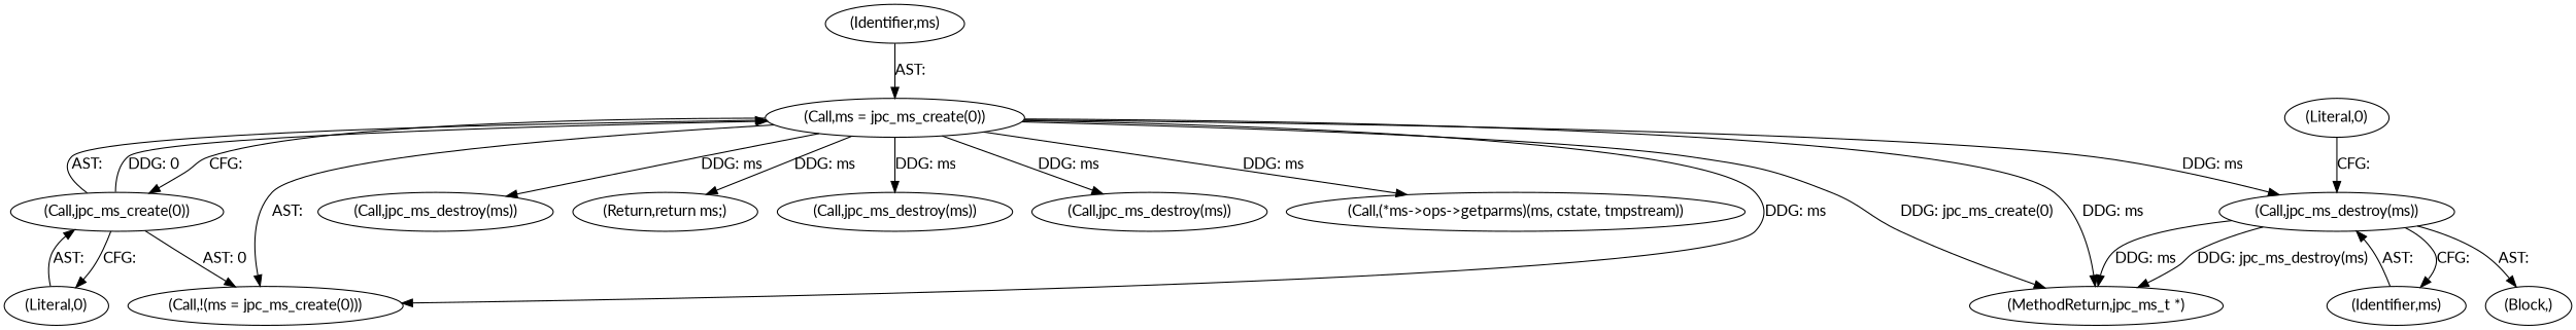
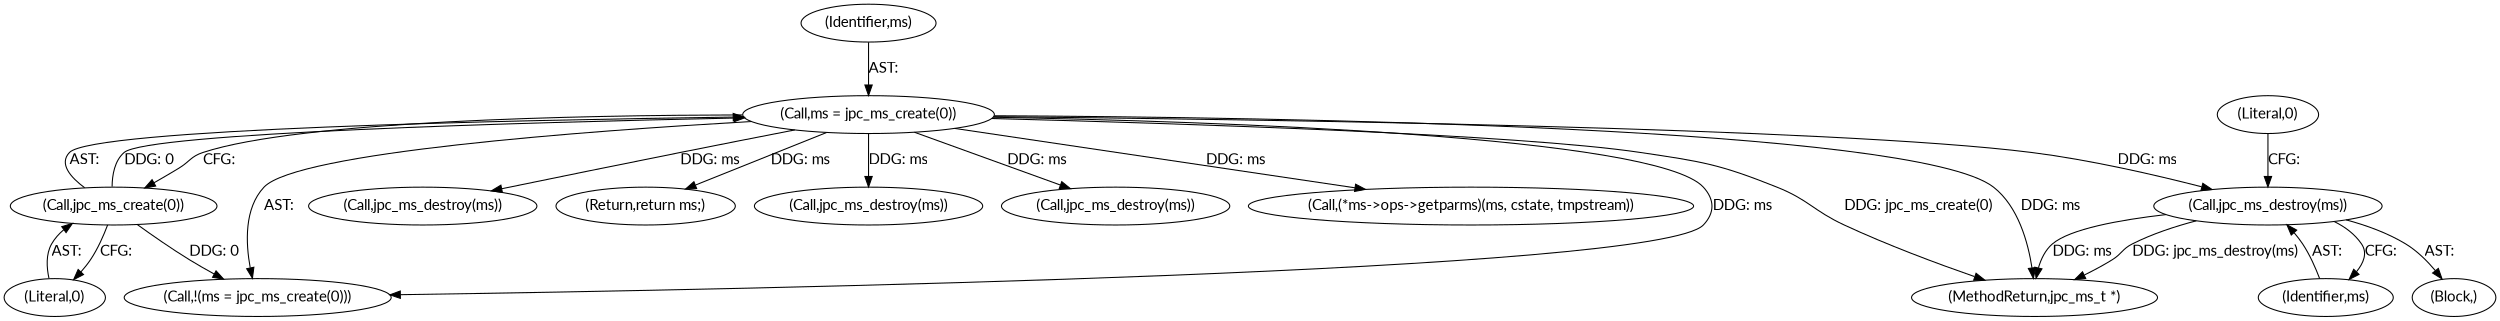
  digraph {
    fontname=Lato
    node [fontname=Lato]
    edge [fontname=Lato]
    n1 [label="(Call,jpc_ms_destroy(ms))"]
    n2 [label="(Block,)"]
    n3 [label="(Identifier,ms)"]
    n4 [label="(MethodReturn,jpc_ms_t *)"]
    n5 [label="(Call,ms = jpc_ms_create(0))"]
    n6 [label="(Call,jpc_ms_create(0))"]
    n7 [label="(Call,jpc_ms_destroy(ms))"]
    n8 [label="(Return,return ms;)"]
    n9 [label="(Call,jpc_ms_destroy(ms))"]
    n10 [label="(Call,jpc_ms_destroy(ms))"]
    n11 [label="(Call,(*ms->ops->getparms)(ms, cstate, tmpstream))"]
    n12 [label="(Call,!(ms = jpc_ms_create(0)))"]
    n13 [label="(Literal,0)"]
    n14 [label="(Identifier,ms)"]
    n15 [label="(Literal,0)"]
    n1 -> n2 [label="AST: "]
    n1 -> n3 [label="CFG: "]
    n1 -> n4 [label="DDG: ms"]
    n1 -> n4 [label="DDG: jpc_ms_destroy(ms)"]
    n3 -> n1 [label="AST: "]
    n5 -> n1 [label="DDG: ms"]
    n5 -> n4 [label="DDG: jpc_ms_create(0)"]
    n5 -> n4 [label="DDG: ms"]
    n5 -> n6 [label="CFG: "]
    n5 -> n7 [label="DDG: ms"]
    n5 -> n8 [label="DDG: ms"]
    n5 -> n9 [label="DDG: ms"]
    n5 -> n10 [label="DDG: ms"]
    n5 -> n11 [label="DDG: ms"]
    n5 -> n12 [label="AST: "]
    n5 -> n12 [label="DDG: ms"]
    n6 -> n5 [label="AST: "]
    n6 -> n5 [label="DDG: 0"]
-   n6 -> n12 [label="AST: 0"]
+   n6 -> n12 [label="DDG: 0"]
    n6 -> n13 [label="CFG: "]
    n13 -> n6 [label="AST: "]
    n14 -> n5 [label="AST: "]
    n15 -> n1 [label="CFG: "]
  }
